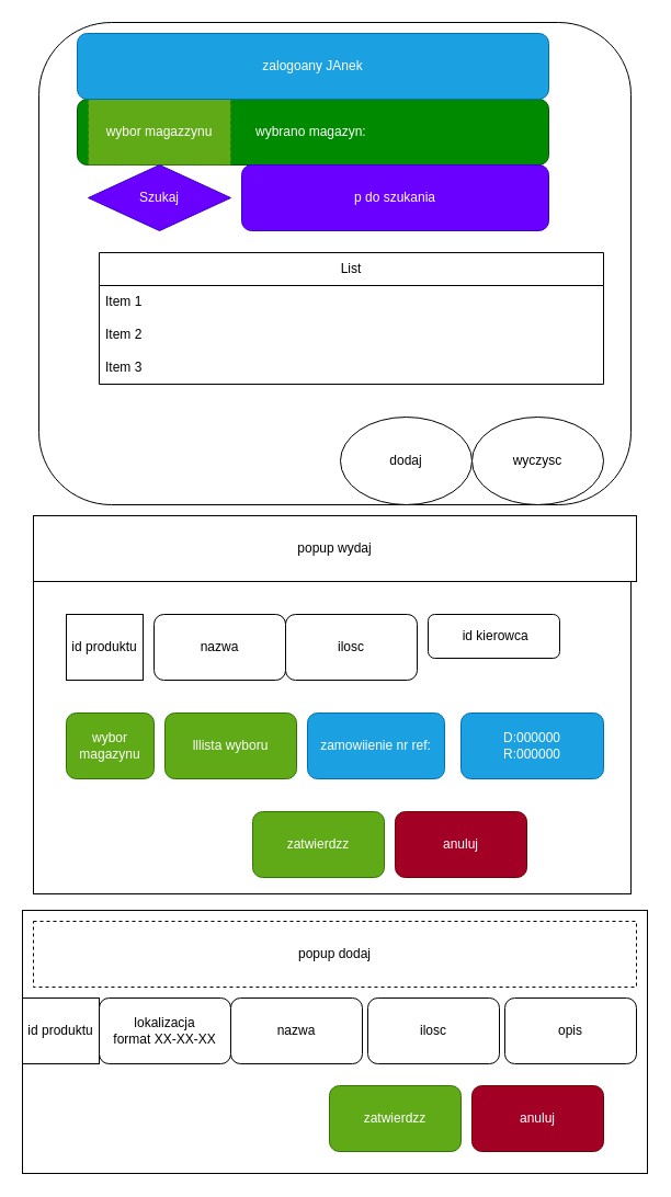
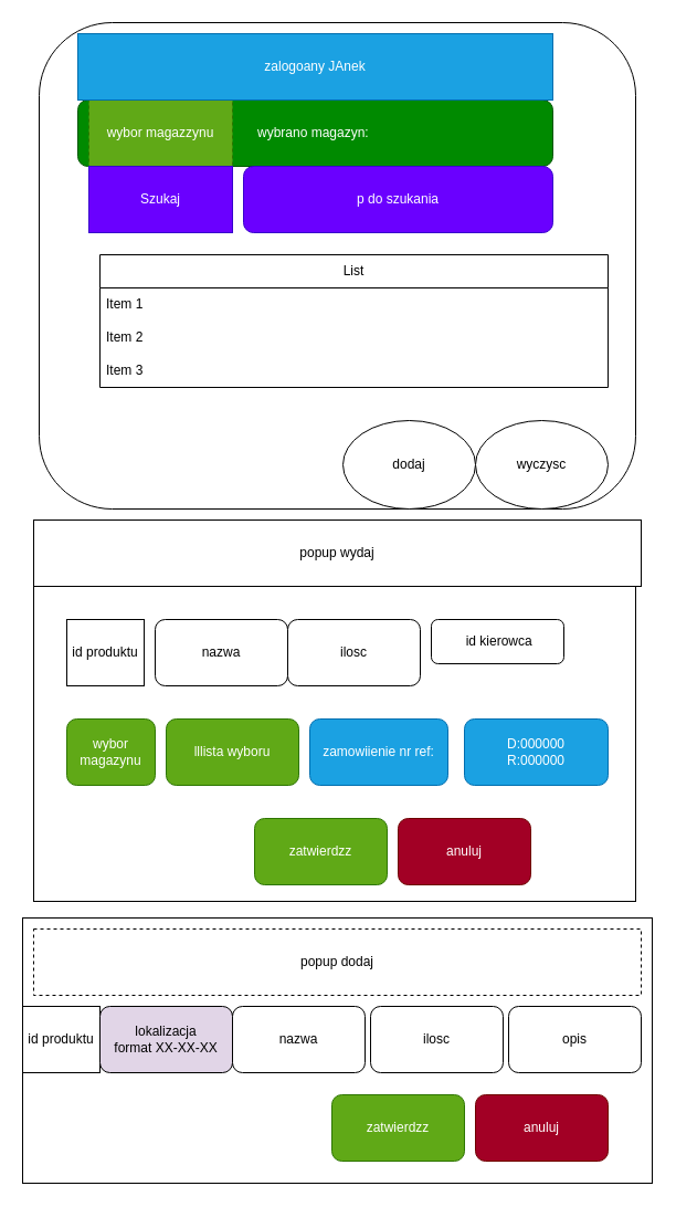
  <mxCell id="0" />
  <mxCell id="1" parent="0" />
  <mxCell id="2" value="wybrano magazyn:&amp;nbsp;" style="rounded=1;whiteSpace=wrap;html=1;fillColor=#008a00;fontColor=#ffffff;strokeColor=#005700;" vertex="1" parent="1"><mxGeometry x="70" y="90" width="430" height="60" as="geometry" /></mxCell>
  <mxCell id="3" value="" style="rounded=1;whiteSpace=wrap;html=1;fillColor=none;" vertex="1" parent="1"><mxGeometry x="35" y="20" width="540" height="440" as="geometry" /></mxCell>
  <mxCell id="4" value="List" style="swimlane;fontStyle=0;childLayout=stackLayout;horizontal=1;startSize=30;horizontalStack=0;resizeParent=1;resizeParentMax=0;resizeLast=0;collapsible=1;marginBottom=0;whiteSpace=wrap;html=1;" vertex="1" parent="1"><mxGeometry x="90" y="230" width="460" height="120" as="geometry" /></mxCell>
  <mxCell id="5" value="Item 1" style="text;strokeColor=none;fillColor=none;align=left;verticalAlign=middle;spacingLeft=4;spacingRight=4;overflow=hidden;points=[[0,0.5],[1,0.5]];portConstraint=eastwest;rotatable=0;whiteSpace=wrap;html=1;" vertex="1" parent="4"><mxGeometry y="30" width="460" height="30" as="geometry" /></mxCell>
  <mxCell id="6" value="Item 2" style="text;strokeColor=none;fillColor=none;align=left;verticalAlign=middle;spacingLeft=4;spacingRight=4;overflow=hidden;points=[[0,0.5],[1,0.5]];portConstraint=eastwest;rotatable=0;whiteSpace=wrap;html=1;" vertex="1" parent="4"><mxGeometry y="60" width="460" height="30" as="geometry" /></mxCell>
  <mxCell id="7" value="Item 3" style="text;strokeColor=none;fillColor=none;align=left;verticalAlign=middle;spacingLeft=4;spacingRight=4;overflow=hidden;points=[[0,0.5],[1,0.5]];portConstraint=eastwest;rotatable=0;whiteSpace=wrap;html=1;" vertex="1" parent="4"><mxGeometry y="90" width="460" height="30" as="geometry" /></mxCell>
  <mxCell id="8" value="wybor magazzynu" style="rounded=0;whiteSpace=wrap;html=1;fillColor=#60a917;fontColor=#ffffff;strokeColor=#2D7600;dashed=1;" vertex="1" parent="1"><mxGeometry x="80" y="90" width="130" height="60" as="geometry" /></mxCell>
- <mxCell id="9" value="zalogoany JAnek" style="rounded=1;whiteSpace=wrap;html=1;fillColor=#1ba1e2;fontColor=#ffffff;strokeColor=#006EAF;" vertex="1" parent="1"><mxGeometry x="70" y="30" width="430" height="60" as="geometry" /></mxCell>
- <mxCell id="10" value="Szukaj" style="rhombus;whiteSpace=wrap;html=1;fillColor=#6a00ff;fontColor=#ffffff;strokeColor=#3700CC;" vertex="1" parent="1"><mxGeometry x="80" y="150" width="130" height="60" as="geometry" /></mxCell>
+ <mxCell id="9" value="zalogoany JAnek" style="whiteSpace=wrap;html=1;fillColor=#1ba1e2;fontColor=#ffffff;strokeColor=#006EAF;rounded=0;" vertex="1" parent="1"><mxGeometry x="70" y="30" width="430" height="60" as="geometry" /></mxCell>
+ <mxCell id="10" value="Szukaj" style="rounded=0;whiteSpace=wrap;html=1;fillColor=#6a00ff;fontColor=#ffffff;strokeColor=#3700CC;" vertex="1" parent="1"><mxGeometry x="80" y="150" width="130" height="60" as="geometry" /></mxCell>
  <mxCell id="11" value="dodaj" style="ellipse;whiteSpace=wrap;html=1;" vertex="1" parent="1"><mxGeometry x="310" y="380" width="120" height="80" as="geometry" /></mxCell>
  <mxCell id="12" value="wyczysc" style="ellipse;whiteSpace=wrap;html=1;" vertex="1" parent="1"><mxGeometry x="430" y="380" width="120" height="80" as="geometry" /></mxCell>
  <mxCell id="13" value="p do szukania" style="rounded=1;whiteSpace=wrap;html=1;fillColor=#6a00ff;fontColor=#ffffff;strokeColor=#3700CC;" vertex="1" parent="1"><mxGeometry x="220" y="150" width="280" height="60" as="geometry" /></mxCell>
  <mxCell id="14" value="" style="rounded=0;whiteSpace=wrap;html=1;fillColor=none;" vertex="1" parent="1"><mxGeometry x="30" y="530" width="545" height="285" as="geometry" /></mxCell>
  <mxCell id="15" value="id produktu" style="rounded=0;whiteSpace=wrap;html=1;" vertex="1" parent="1"><mxGeometry x="60" y="560" width="70" height="60" as="geometry" /></mxCell>
  <mxCell id="16" value="nazwa" style="rounded=1;whiteSpace=wrap;html=1;" vertex="1" parent="1"><mxGeometry x="140" y="560" width="120" height="60" as="geometry" /></mxCell>
  <mxCell id="17" value="ilosc" style="rounded=1;whiteSpace=wrap;html=1;" vertex="1" parent="1"><mxGeometry x="260" y="560" width="120" height="60" as="geometry" /></mxCell>
  <mxCell id="18" value="&amp;nbsp;id kierowca" style="rounded=1;whiteSpace=wrap;html=1;" vertex="1" parent="1"><mxGeometry x="390" y="560" width="120" height="40" as="geometry" /></mxCell>
  <mxCell id="19" value="wybor magazynu" style="rounded=1;whiteSpace=wrap;html=1;fillColor=#60a917;fontColor=#ffffff;strokeColor=#2D7600;" vertex="1" parent="1"><mxGeometry x="60" y="650" width="80" height="60" as="geometry" /></mxCell>
  <mxCell id="20" value="zamowiienie nr ref:" style="rounded=1;whiteSpace=wrap;html=1;fillColor=#1ba1e2;fontColor=#ffffff;strokeColor=#006EAF;" vertex="1" parent="1"><mxGeometry x="280" y="650" width="125" height="60" as="geometry" /></mxCell>
  <mxCell id="21" value="zatwierdzz" style="rounded=1;whiteSpace=wrap;html=1;fillColor=#60a917;fontColor=#ffffff;strokeColor=#2D7600;" vertex="1" parent="1"><mxGeometry x="230" y="740" width="120" height="60" as="geometry" /></mxCell>
  <mxCell id="22" value="anuluj" style="rounded=1;whiteSpace=wrap;html=1;fillColor=#a20025;fontColor=#ffffff;strokeColor=#6F0000;" vertex="1" parent="1"><mxGeometry x="360" y="740" width="120" height="60" as="geometry" /></mxCell>
  <mxCell id="23" value="popup wydaj" style="rounded=0;whiteSpace=wrap;html=1;" vertex="1" parent="1"><mxGeometry x="30" y="470" width="550" height="60" as="geometry" /></mxCell>
  <mxCell id="24" value="popup dodaj" style="rounded=0;whiteSpace=wrap;html=1;dashed=1;" vertex="1" parent="1"><mxGeometry x="30" y="840" width="550" height="60" as="geometry" /></mxCell>
  <mxCell id="25" value="opis" style="rounded=1;whiteSpace=wrap;html=1;" vertex="1" parent="1"><mxGeometry x="460" y="910" width="120" height="60" as="geometry" /></mxCell>
  <mxCell id="26" value="ilosc" style="rounded=1;whiteSpace=wrap;html=1;" vertex="1" parent="1"><mxGeometry x="335" y="910" width="120" height="60" as="geometry" /></mxCell>
  <mxCell id="27" value="nazwa" style="rounded=1;whiteSpace=wrap;html=1;" vertex="1" parent="1"><mxGeometry x="210" y="910" width="120" height="60" as="geometry" /></mxCell>
  <mxCell id="28" value="id produktu" style="rounded=0;whiteSpace=wrap;html=1;" vertex="1" parent="1"><mxGeometry x="20" y="910" width="70" height="60" as="geometry" /></mxCell>
- <mxCell id="29" value="lokalizacja&lt;div&gt;format XX-XX-XX&lt;/div&gt;" style="rounded=1;whiteSpace=wrap;html=1;" vertex="1" parent="1"><mxGeometry x="90" y="910" width="120" height="60" as="geometry" /></mxCell>
+ <mxCell id="29" value="lokalizacja&lt;div&gt;format XX-XX-XX&lt;/div&gt;" style="rounded=1;whiteSpace=wrap;html=1;fillColor=#e1d5e7;" vertex="1" parent="1"><mxGeometry x="90" y="910" width="120" height="60" as="geometry" /></mxCell>
  <mxCell id="30" value="" style="rounded=0;whiteSpace=wrap;html=1;fillColor=none;" vertex="1" parent="1"><mxGeometry x="20" y="830" width="570" height="240" as="geometry" /></mxCell>
  <mxCell id="31" value="D:000000&lt;div&gt;R:000000&lt;/div&gt;" style="rounded=1;whiteSpace=wrap;html=1;fillColor=#1ba1e2;fontColor=#ffffff;strokeColor=#006EAF;" vertex="1" parent="1"><mxGeometry x="420" y="650" width="130" height="60" as="geometry" /></mxCell>
  <mxCell id="32" value="zatwierdzz" style="rounded=1;whiteSpace=wrap;html=1;fillColor=#60a917;fontColor=#ffffff;strokeColor=#2D7600;" vertex="1" parent="1"><mxGeometry x="300" y="990" width="120" height="60" as="geometry" /></mxCell>
  <mxCell id="33" value="anuluj" style="rounded=1;whiteSpace=wrap;html=1;fillColor=#a20025;fontColor=#ffffff;strokeColor=#6F0000;" vertex="1" parent="1"><mxGeometry x="430" y="990" width="120" height="60" as="geometry" /></mxCell>
  <mxCell id="34" value="lllista wyboru" style="rounded=1;whiteSpace=wrap;html=1;fillColor=#60a917;fontColor=#ffffff;strokeColor=#2D7600;" vertex="1" parent="1"><mxGeometry x="150" y="650" width="120" height="60" as="geometry" /></mxCell>
